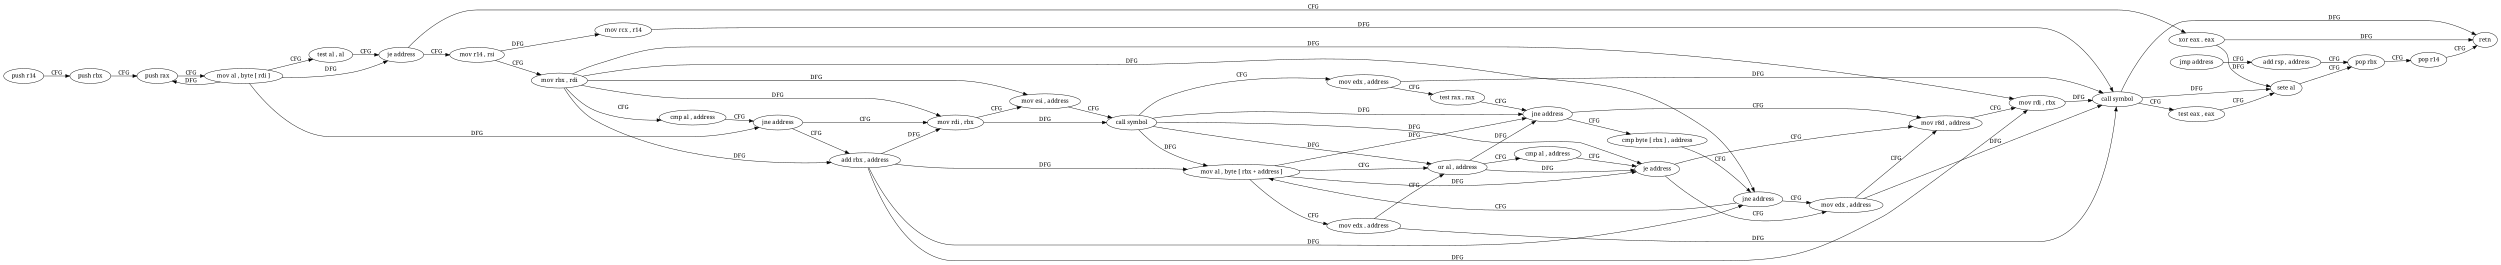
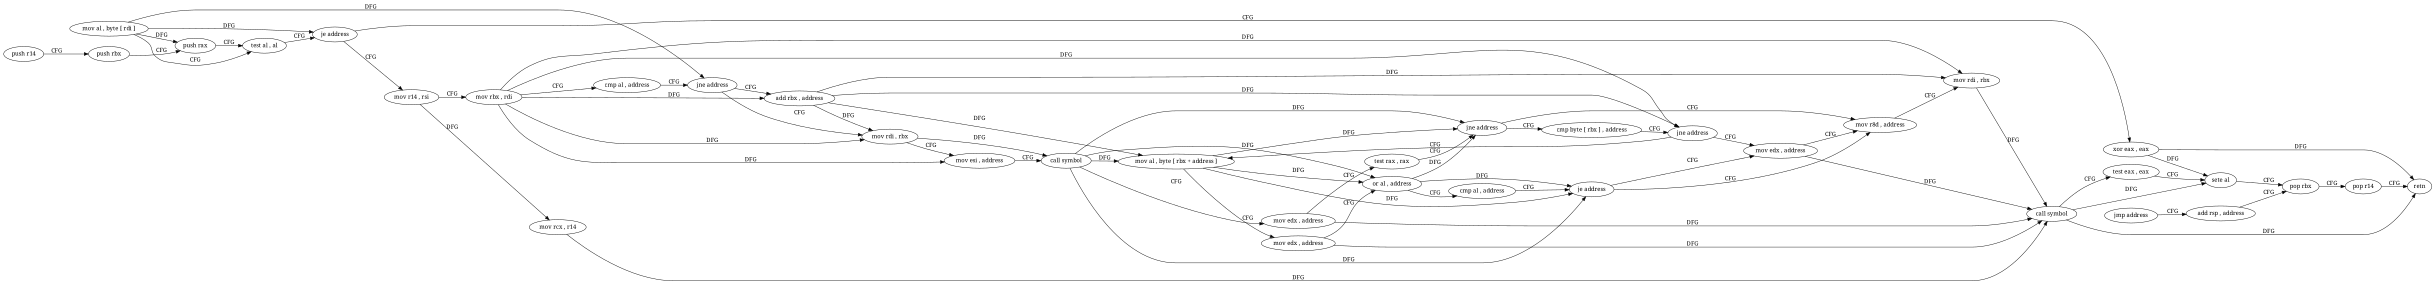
  digraph {
    fontname="Noto Serif"
    rankdir=LR
    node [fontname="Noto Serif"]
    edge [fontname="Noto Serif"]
    n1 [label="push r14"]
    n2 [label="push rbx"]
    n3 [label="push rax"]
    n4 [label="mov al , byte [ rdi ]"]
    n5 [label="test al , al"]
    n6 [label="je address"]
    n7 [label="jne address"]
    n8 [label="xor eax , eax"]
    n9 [label="mov r14 , rsi"]
    n10 [label="mov rdi , rbx"]
    n11 [label="add rbx , address"]
    n12 [label="sete al"]
    n13 [label=retn]
    n14 [label="mov rbx , rdi"]
    n15 [label="mov rcx , r14"]
    n16 [label="add rsp , address"]
    n17 [label="pop rbx"]
    n18 [label="cmp al , address"]
    n19 [label="mov rdi , rbx"]
    n20 [label="jne address"]
    n21 [label="mov esi , address"]
    n22 [label="call symbol"]
    n23 [label="pop r14"]
    n24 [label="call symbol"]
    n25 [label="mov al , byte [ rbx + address ]"]
    n26 [label="mov edx , address"]
    n27 [label="jne address"]
    n28 [label="or al , address"]
    n29 [label="je address"]
    n30 [label="mov edx , address"]
    n31 [label="mov edx , address"]
    n32 [label="test rax , rax"]
    n33 [label="mov r8d , address"]
    n34 [label="cmp byte [ rbx ] , address"]
    n35 [label="cmp al , address"]
    n36 [label="test eax , eax"]
    n37 [label="jmp address"]
    n1 -> n2 [label=CFG]
    n2 -> n3 [label=CFG]
-   n3 -> n4 [label=CFG]
+   n3 -> n5 [label=CFG]
    n4 -> n3 [label=DFG]
    n4 -> n5 [label=CFG]
    n4 -> n6 [label=DFG]
    n4 -> n7 [label=DFG]
    n5 -> n6 [label=CFG]
    n6 -> n8 [label=CFG]
    n6 -> n9 [label=CFG]
    n7 -> n10 [label=CFG]
    n7 -> n11 [label=CFG]
    n8 -> n12 [label=DFG]
    n8 -> n13 [label=DFG]
    n9 -> n14 [label=CFG]
    n9 -> n15 [label=DFG]
    n10 -> n21 [label=CFG]
    n10 -> n24 [label=DFG]
    n11 -> n10 [label=DFG]
    n11 -> n19 [label=DFG]
    n11 -> n20 [label=DFG]
    n11 -> n25 [label=DFG]
    n12 -> n17 [label=CFG]
    n14 -> n10 [label=DFG]
    n14 -> n11 [label=DFG]
    n14 -> n18 [label=CFG]
    n14 -> n19 [label=DFG]
    n14 -> n20 [label=DFG]
    n14 -> n21 [label=DFG]
    n15 -> n22 [label=DFG]
    n16 -> n17 [label=CFG]
    n17 -> n23 [label=CFG]
    n18 -> n7 [label=CFG]
    n19 -> n22 [label=DFG]
    n20 -> n25 [label=CFG]
    n20 -> n26 [label=CFG]
    n21 -> n24 [label=CFG]
    n22 -> n12 [label=DFG]
    n22 -> n13 [label=DFG]
    n22 -> n36 [label=CFG]
    n23 -> n13 [label=CFG]
    n24 -> n25 [label=DFG]
    n24 -> n27 [label=DFG]
    n24 -> n28 [label=DFG]
    n24 -> n29 [label=DFG]
    n24 -> n31 [label=CFG]
    n25 -> n27 [label=DFG]
-   n25 -> n28 [label=CFG]
+   n25 -> n28 [label=DFG]
    n25 -> n29 [label=DFG]
    n25 -> n30 [label=CFG]
    n26 -> n22 [label=DFG]
    n26 -> n33 [label=CFG]
    n27 -> n33 [label=CFG]
    n27 -> n34 [label=CFG]
    n28 -> n27 [label=DFG]
    n28 -> n29 [label=DFG]
    n28 -> n35 [label=CFG]
    n29 -> n26 [label=CFG]
    n29 -> n33 [label=CFG]
    n30 -> n22 [label=DFG]
    n30 -> n28 [label=CFG]
    n31 -> n22 [label=DFG]
    n31 -> n32 [label=CFG]
    n32 -> n27 [label=CFG]
    n33 -> n19 [label=CFG]
    n34 -> n20 [label=CFG]
    n35 -> n29 [label=CFG]
    n36 -> n12 [label=CFG]
    n37 -> n16 [label=CFG]
  }
